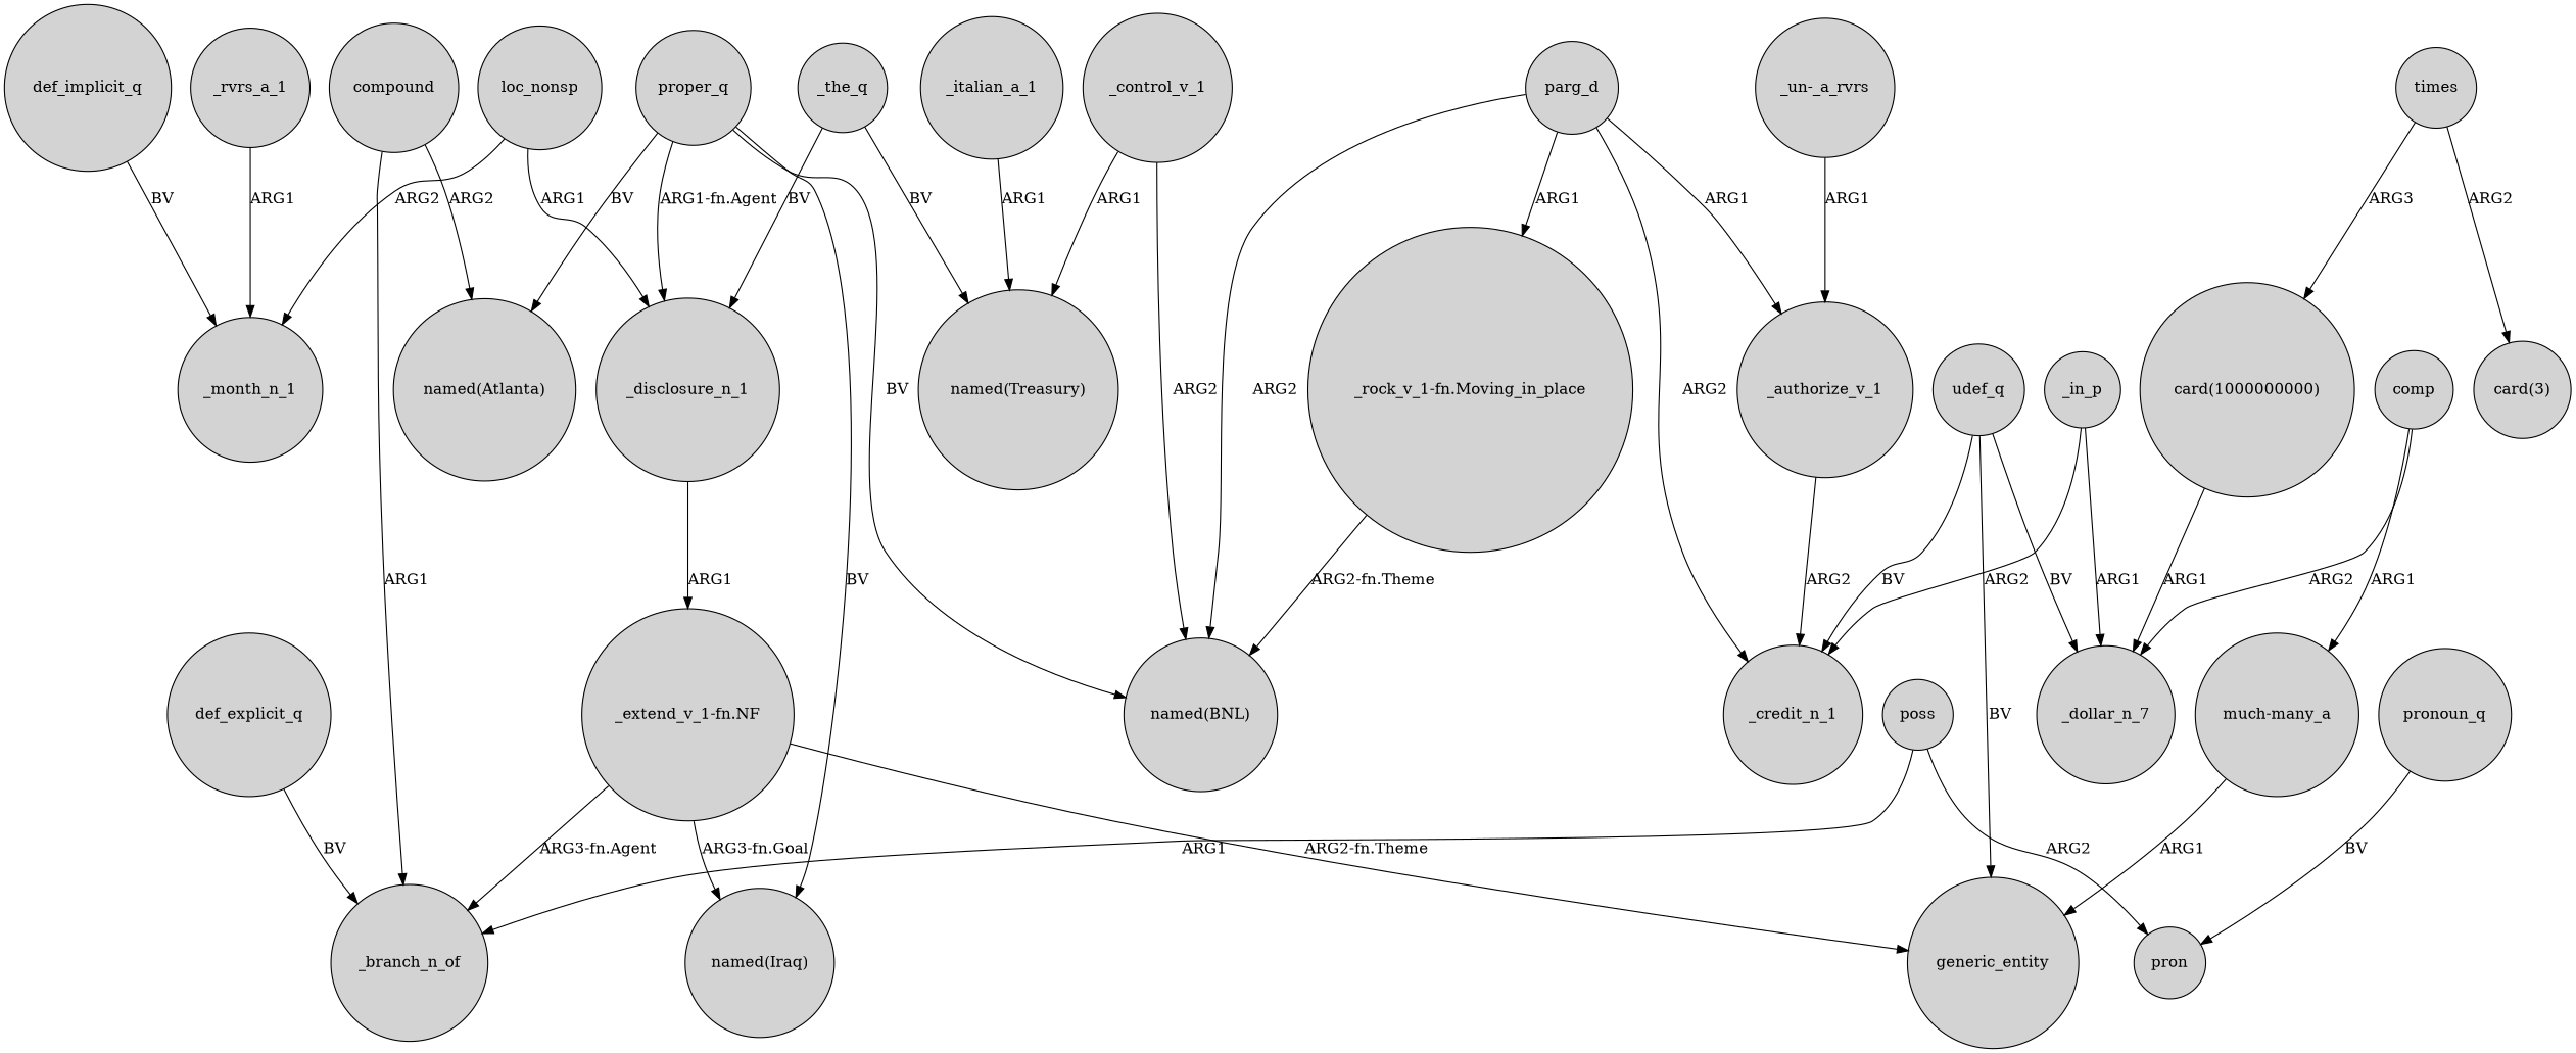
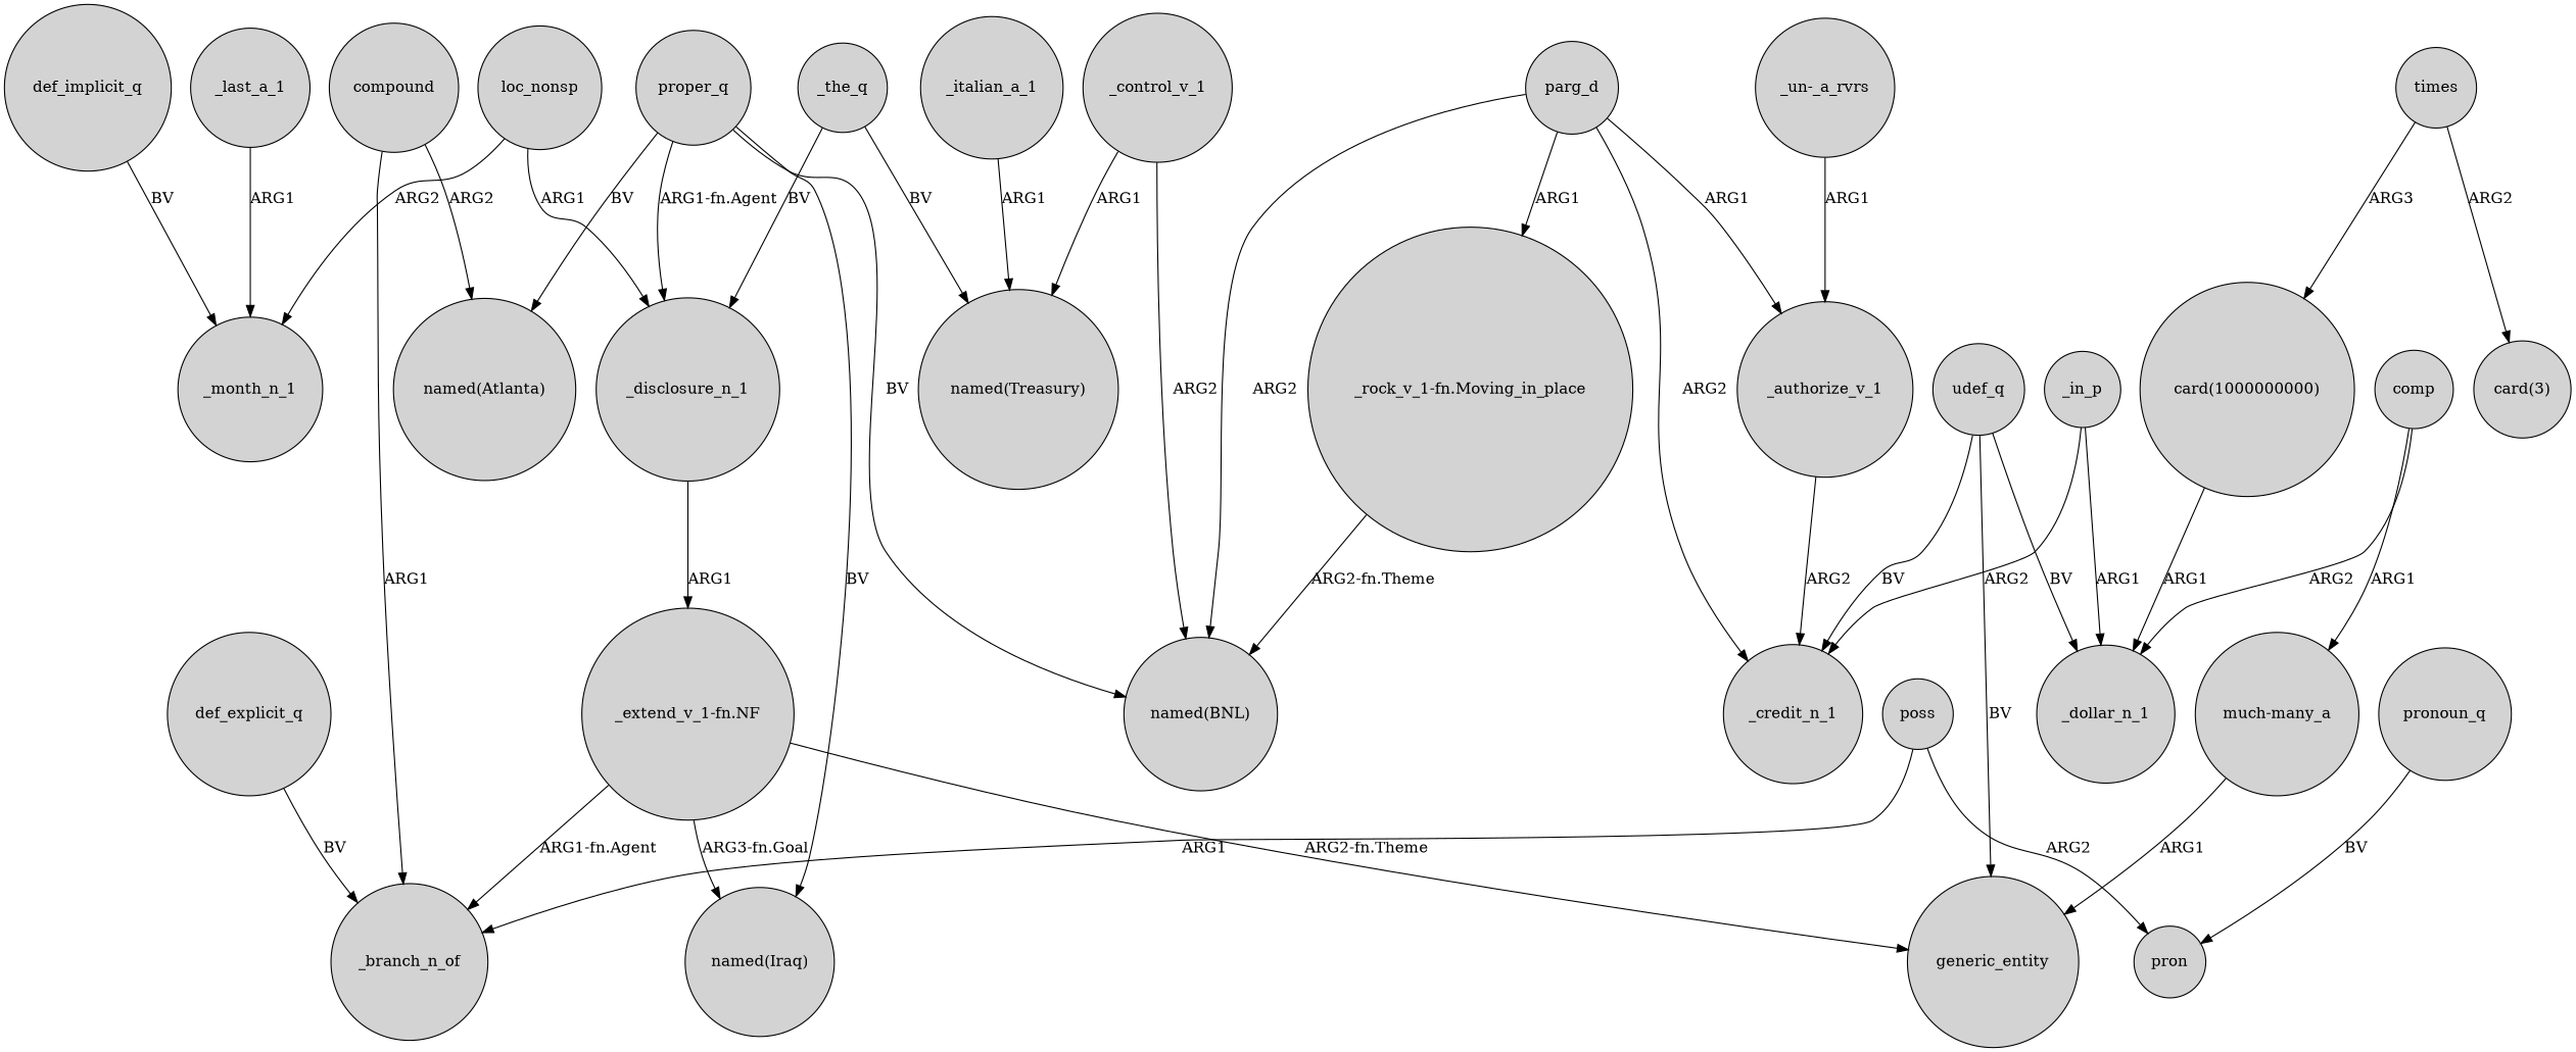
  digraph {
    node [shape=circle style=filled]
    def_implicit_q
    _month_n_1
    "_extend_v_1-fn.NF"
    _branch_n_of
    generic_entity
    "named(Iraq)"
    compound
    "named(Atlanta)"
    _in_p
    _credit_n_1
-   _dollar_n_1 [label=_dollar_n_7]
+   _dollar_n_1
    udef_q
    _authorize_v_1
    parg_d
    "named(BNL)"
    "_rock_v_1-fn.Moving_in_place"
    _control_v_1
    "named(Treasury)"
    _the_q
    _disclosure_n_1
    poss
    pron
    "much-many_a"
    loc_nonsp
    proper_q
    times
    "card(1000000000)"
    "card(3)"
    pronoun_q
    _italian_a_1
    comp
    "_un-_a_rvrs"
-   _last_a_1 [label=_rvrs_a_1]
+   _last_a_1
    def_explicit_q
    def_implicit_q -> _month_n_1 [label=BV]
-   "_extend_v_1-fn.NF" -> _branch_n_of [label="ARG3-fn.Agent"]
+   "_extend_v_1-fn.NF" -> _branch_n_of [label="ARG1-fn.Agent"]
    "_extend_v_1-fn.NF" -> generic_entity [label="ARG2-fn.Theme"]
    "_extend_v_1-fn.NF" -> "named(Iraq)" [label="ARG3-fn.Goal"]
    compound -> _branch_n_of [label=ARG1]
    compound -> "named(Atlanta)" [label=ARG2]
    _in_p -> _credit_n_1 [label=ARG2]
    _in_p -> _dollar_n_1 [label=ARG1]
    udef_q -> generic_entity [label=BV]
    udef_q -> _credit_n_1 [label=BV]
    udef_q -> _dollar_n_1 [label=BV]
    _authorize_v_1 -> _credit_n_1 [label=ARG2]
    parg_d -> _credit_n_1 [label=ARG2]
    parg_d -> _authorize_v_1 [label=ARG1]
    parg_d -> "named(BNL)" [label=ARG2]
    parg_d -> "_rock_v_1-fn.Moving_in_place" [label=ARG1]
    "_rock_v_1-fn.Moving_in_place" -> "named(BNL)" [label="ARG2-fn.Theme"]
    _control_v_1 -> "named(BNL)" [label=ARG2]
    _control_v_1 -> "named(Treasury)" [label=ARG1]
    _the_q -> "named(Treasury)" [label=BV]
    _the_q -> _disclosure_n_1 [label=BV]
    _disclosure_n_1 -> "_extend_v_1-fn.NF" [label=ARG1]
    poss -> _branch_n_of [label=ARG1]
    poss -> pron [label=ARG2]
    "much-many_a" -> generic_entity [label=ARG1]
    loc_nonsp -> _month_n_1 [label=ARG2]
    loc_nonsp -> _disclosure_n_1 [label=ARG1]
    proper_q -> "named(Iraq)" [label=BV]
    proper_q -> "named(Atlanta)" [label=BV]
    proper_q -> "named(BNL)" [label=BV]
    proper_q -> _disclosure_n_1 [label="ARG1-fn.Agent"]
    times -> "card(1000000000)" [label=ARG3]
    times -> "card(3)" [label=ARG2]
    "card(1000000000)" -> _dollar_n_1 [label=ARG1]
    pronoun_q -> pron [label=BV]
    _italian_a_1 -> "named(Treasury)" [label=ARG1]
    comp -> _dollar_n_1 [label=ARG2]
    comp -> "much-many_a" [label=ARG1]
    "_un-_a_rvrs" -> _authorize_v_1 [label=ARG1]
    _last_a_1 -> _month_n_1 [label=ARG1]
    def_explicit_q -> _branch_n_of [label=BV]
  }
